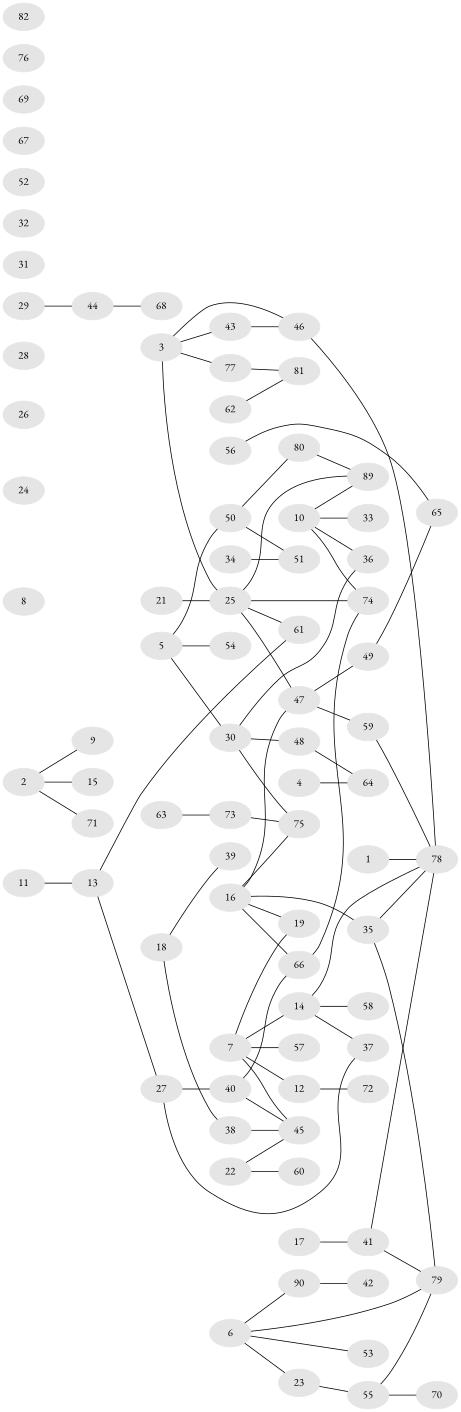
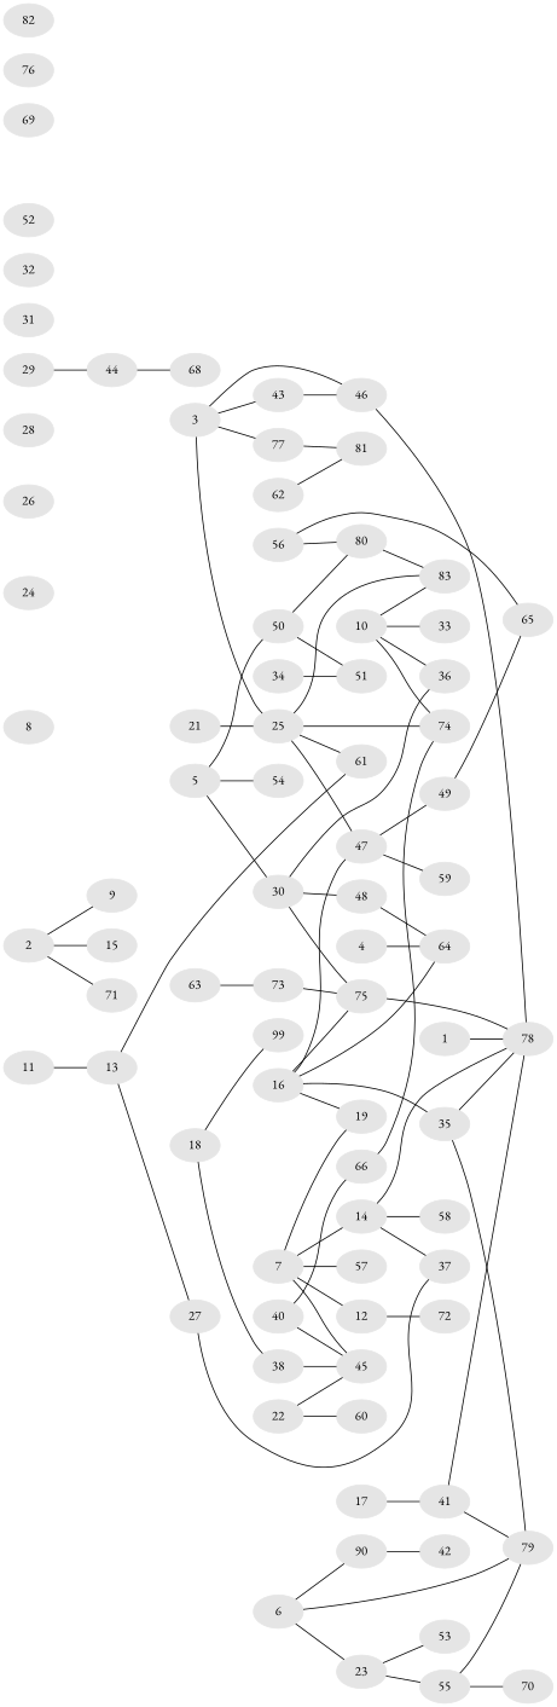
  graph {
    fontname="EB Garamond"
    rankdir=LR
    node [color=gray90 fontname="EB Garamond" style=filled]
    edge [fontname="EB Garamond"]
    1
    78
    2
    9
    15
    71
    3
    25
    43
    46
    77
    74
-   83 [label=89]
+   83
    61
    47
    81
    4
    64
    5
    30
    50
    54
    36
    75
    48
    51
    80
    n28 [label=90]
    6
    23
    79
    42
    53
    55
    7
    12
    14
    19
    45
    57
    72
    37
    58
    8
    10
    33
    11
    13
    27
    40
    35
    16
    49
    59
    17
    41
    18
    38
-   39
+   39 [label=99]
    21
    22
    60
    70
    24
    26
    66
    28
    29
    44
    68
    31
    32
    34
    65
    52
    56
    62
    63
    73
-   67
    69
    76
    82
    1 -- 78
    2 -- 9
    2 -- 15
    2 -- 71
    3 -- 25
    3 -- 43
    3 -- 46
    3 -- 77
    25 -- 74
    25 -- 83
    25 -- 61
    25 -- 47
    43 -- 46
    46 -- 78
    77 -- 81
    47 -- 49
    47 -- 59
    4 -- 64
    5 -- 30
    5 -- 50
    5 -- 54
    30 -- 36
    30 -- 75
    30 -- 48
    50 -- 51
    50 -- 80
    48 -- 64
    80 -- 83
    n28 -- 42
    6 -- n28
    6 -- 23
    6 -- 79
-   6 -- 53
+   23 -- 53
    23 -- 55
    55 -- 79
    55 -- 70
    7 -- 12
    7 -- 14
    7 -- 19
    7 -- 45
    7 -- 57
    12 -- 72
    14 -- 78
    14 -- 37
    14 -- 58
    10 -- 74
    10 -- 83
    10 -- 36
    10 -- 33
    11 -- 13
    13 -- 61
    13 -- 27
    27 -- 37
-   27 -- 40
    40 -- 45
    40 -- 66
    35 -- 78
    35 -- 79
    16 -- 47
-   16 -- 66
+   16 -- 64
    16 -- 75
    16 -- 19
    16 -- 35
    49 -- 65
-   59 -- 78
+   75 -- 78
    17 -- 41
    41 -- 78
    41 -- 79
    18 -- 38
    18 -- 39
    38 -- 45
    21 -- 25
    22 -- 45
    22 -- 60
    66 -- 74
    29 -- 44
    44 -- 68
    34 -- 51
+   56 -- 80
    56 -- 65
    62 -- 81
    63 -- 73
    73 -- 75
  }
